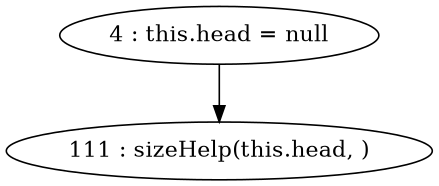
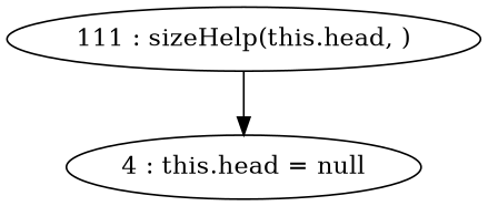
  digraph {
    "4 : this.head = null"
    "111 : sizeHelp(this.head, )"
-   "4 : this.head = null" -> "111 : sizeHelp(this.head, )"
+   "111 : sizeHelp(this.head, )" -> "4 : this.head = null"
  }
